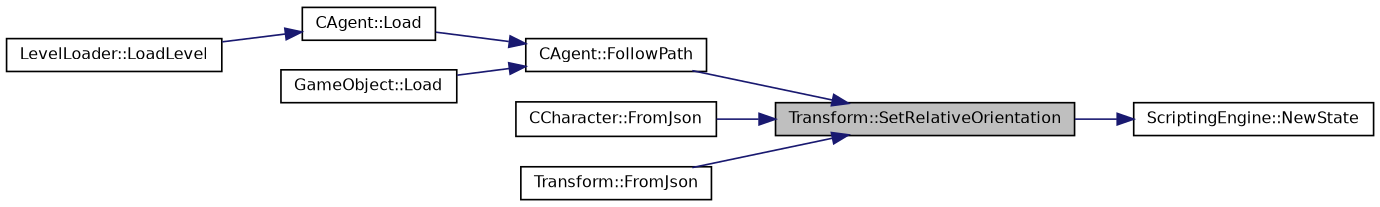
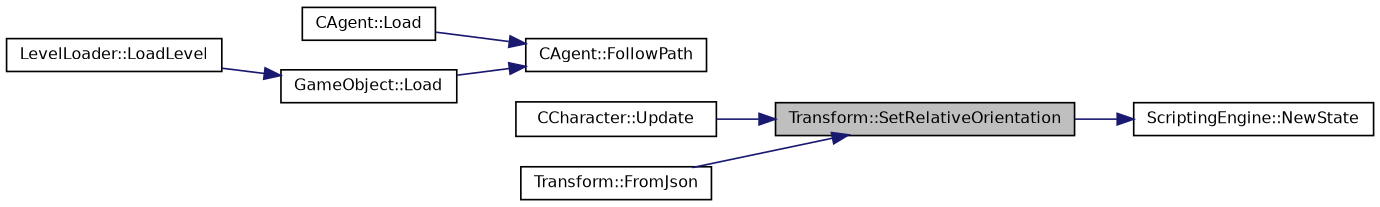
  digraph {
    rankdir=RL
    node [color=black fillcolor=white fontname=Helvetica fontsize=10 shape=record style=filled]
    edge [color=midnightblue dir=back fontname=Helvetica fontsize=10 labelfontname=Helvetica labelfontsize=10 style=solid]
    n1 [fillcolor=grey75 fontcolor=black height=0.2 label="Transform::SetRelativeOrientation" width=0.4]
    n2 [height=0.2 label="CAgent::FollowPath" width=0.4]
-   n3 [height=0.2 label="CCharacter::FromJson" width=0.4]
+   n3 [height=0.2 label="CCharacter::Update" width=0.4]
    n4 [height=0.2 label="Transform::FromJson" width=0.4]
    n5 [height=0.2 label="CAgent::Load" width=0.4]
    n6 [height=0.2 label="GameObject::Load" width=0.4]
    n7 [height=0.2 label="ScriptingEngine::NewState" width=0.4]
    n8 [height=0.2 label="LevelLoader::LoadLevel" width=0.4]
-   n1 -> n2
    n1 -> n3
    n1 -> n4
    n2 -> n5
    n2 -> n6
-   n5 -> n8
+   n6 -> n8
    n7 -> n1
  }
